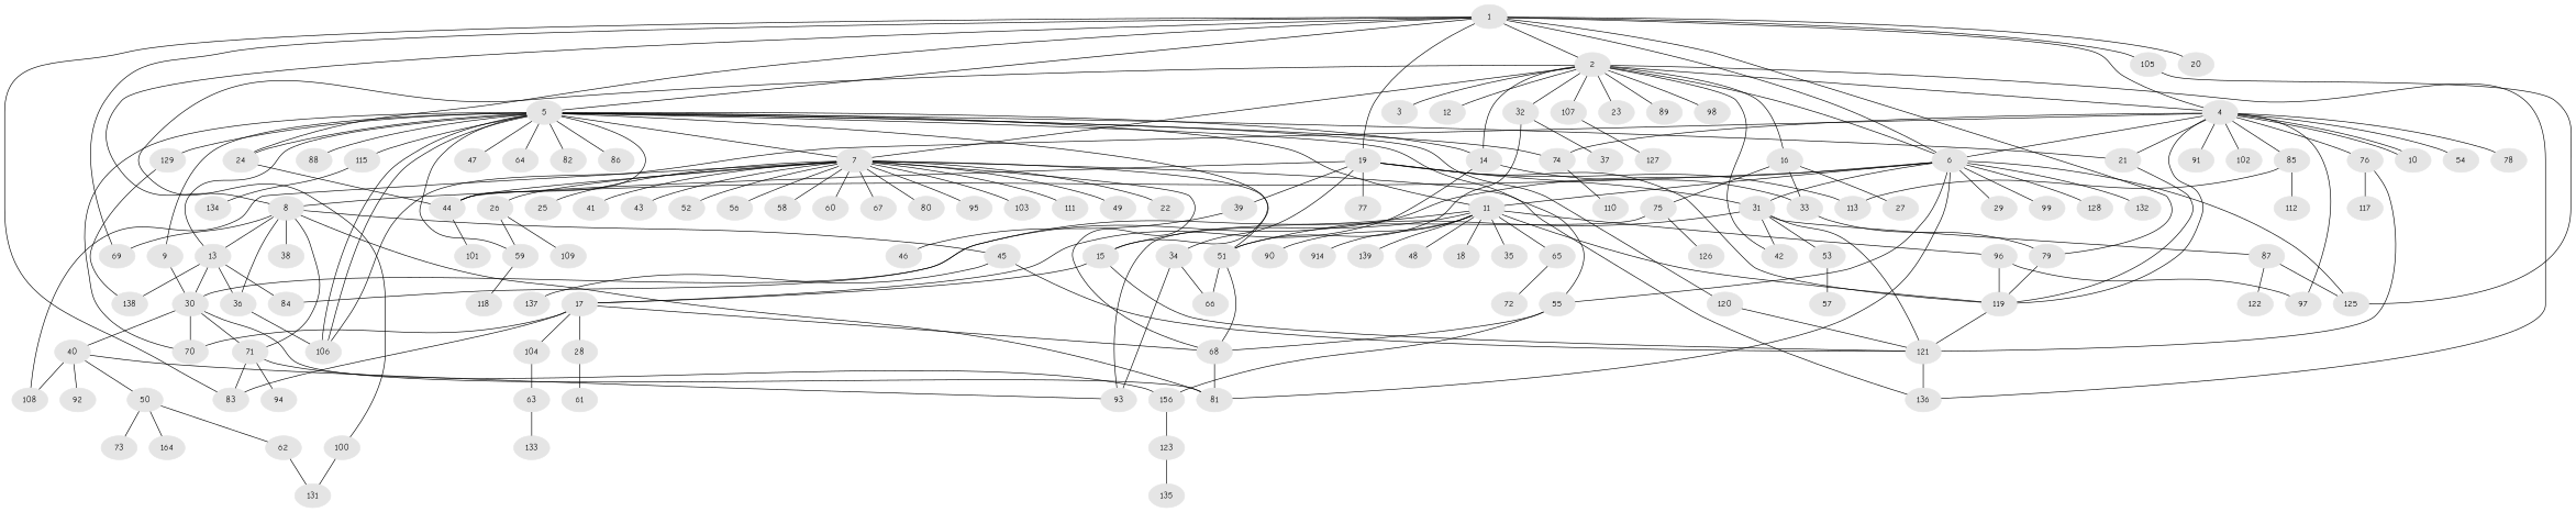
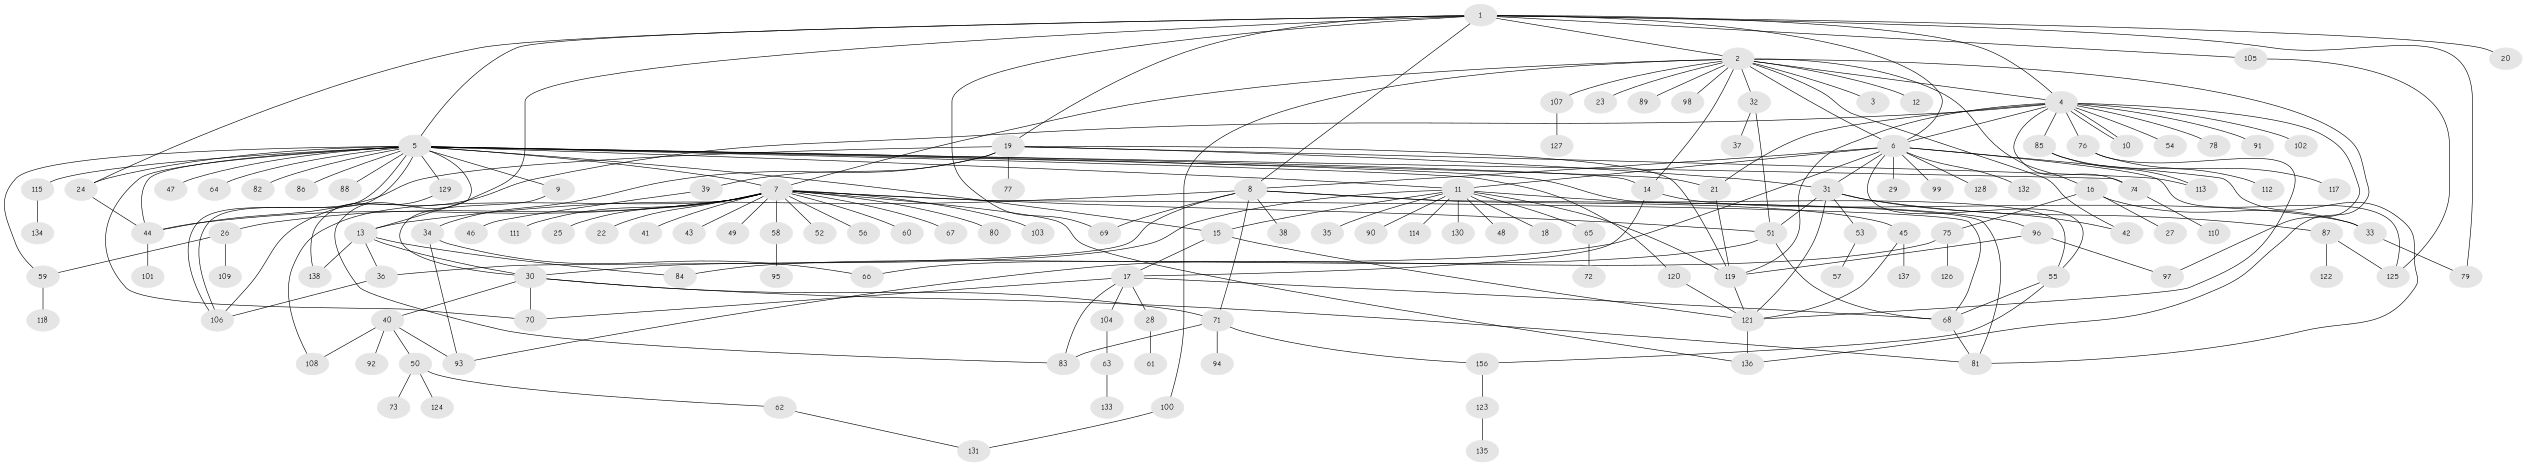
  graph {
    fontname="Comic Neue"
    node [color=gray90 fontname="Comic Neue" style=filled]
    edge [fontname="Comic Neue"]
    1
    2
    4
    5
    6
    8
    19
    20
    24
    69
    79
    83
    105
    3
    7
    12
    14
    16
    23
    32
    42
    89
    98
    100
    107
    136
    10
    21
    54
    74
    76
    78
    85
    91
    97
    102
    106
    119
    9
    11
    13
    15
    44
    47
    55
    59
    64
    70
    82
    86
    88
    115
    120
    129
    29
    31
    81
    84
    99
    125
    128
    132
    36
    38
    45
    71
    34
    39
    77
    113
    22
    25
    26
    41
    43
    49
    51
    52
    56
    58
    60
    67
    68
    80
    95
    103
    108
    111
    17
    33
    27
    75
    37
    131
    127
    110
    121
    117
    112
    30
    18
    35
    48
    65
    90
    96
-   114 [label=914]
-   130 [label=139]
+   114
+   130
    138
    101
    n111 [label=156]
    118
    134
    53
    87
    109
    66
    137
    94
    40
    72
    28
    104
    93
    126
    61
    63
    133
    46
    50
    92
    57
    122
    62
    73
-   124 [label=164]
+   124
    123
    135
    1 -- 2
    1 -- 4
    1 -- 5
    1 -- 6
    1 -- 8
    1 -- 19
    1 -- 20
    1 -- 24
    1 -- 69
    1 -- 79
    1 -- 83
    1 -- 105
    2 -- 4
    2 -- 6
    2 -- 3
    2 -- 7
    2 -- 12
    2 -- 14
    2 -- 16
    2 -- 23
    2 -- 32
    2 -- 42
    2 -- 89
    2 -- 98
    2 -- 100
    2 -- 107
    2 -- 136
    4 -- 6
    4 -- 10
    4 -- 10
    4 -- 21
    4 -- 54
    4 -- 74
    4 -- 76
    4 -- 78
    4 -- 85
    4 -- 91
    4 -- 97
    4 -- 102
    4 -- 106
    4 -- 119
    5 -- 24
    5 -- 7
    5 -- 14
    5 -- 21
    5 -- 74
    5 -- 106
    5 -- 106
    5 -- 9
    5 -- 11
    5 -- 13
    5 -- 15
    5 -- 44
    5 -- 47
    5 -- 55
    5 -- 59
    5 -- 64
    5 -- 70
    5 -- 82
    5 -- 86
    5 -- 88
    5 -- 115
    5 -- 120
    5 -- 129
    6 -- 8
    6 -- 11
    6 -- 55
    6 -- 29
    6 -- 31
    6 -- 81
    6 -- 84
    6 -- 99
    6 -- 125
    6 -- 128
    6 -- 132
    8 -- 69
    8 -- 13
    8 -- 81
    8 -- 36
    8 -- 38
    8 -- 45
    8 -- 71
    19 -- 119
    19 -- 44
    19 -- 31
    19 -- 34
    19 -- 39
    19 -- 77
    19 -- 113
    24 -- 44
-   79 -- 119
    105 -- 125
    7 -- 136
    7 -- 44
    7 -- 22
    7 -- 25
    7 -- 26
    7 -- 41
    7 -- 43
    7 -- 49
    7 -- 51
    7 -- 52
    7 -- 56
    7 -- 58
    7 -- 60
    7 -- 67
    7 -- 68
    7 -- 80
-   7 -- 95
+   58 -- 95
    7 -- 103
    7 -- 108
    7 -- 111
    14 -- 17
    14 -- 33
    16 -- 33
    16 -- 27
    16 -- 75
    32 -- 51
    32 -- 37
    100 -- 131
    107 -- 127
    21 -- 119
    74 -- 110
    76 -- 121
    76 -- 117
    85 -- 113
    85 -- 112
    119 -- 121
    9 -- 30
    11 -- 119
    11 -- 15
    11 -- 30
    11 -- 18
    11 -- 35
    11 -- 48
    11 -- 65
    11 -- 90
    11 -- 96
    11 -- 114
    11 -- 130
    13 -- 84
    13 -- 36
    13 -- 30
    13 -- 138
    15 -- 17
    15 -- 121
    44 -- 101
    55 -- 68
    55 -- n111
    59 -- 118
    115 -- 134
    120 -- 121
    129 -- 138
    31 -- 42
    31 -- 51
    31 -- 121
    31 -- 53
    31 -- 87
    36 -- 106
    45 -- 121
    45 -- 137
    71 -- 83
    71 -- n111
    71 -- 94
    34 -- 66
    34 -- 93
    39 -- 46
    26 -- 59
    26 -- 109
    51 -- 68
    51 -- 66
    68 -- 81
    17 -- 83
    17 -- 70
    17 -- 68
    17 -- 28
    17 -- 104
    33 -- 79
    75 -- 93
    75 -- 126
    121 -- 136
    30 -- 70
    30 -- 81
    30 -- 71
    30 -- 40
    65 -- 72
    96 -- 97
    96 -- 119
    n111 -- 123
    53 -- 57
    87 -- 125
    87 -- 122
    40 -- 108
    40 -- 93
    40 -- 50
    40 -- 92
    28 -- 61
    104 -- 63
    63 -- 133
    50 -- 62
    50 -- 73
    50 -- 124
    62 -- 131
    123 -- 135
  }
